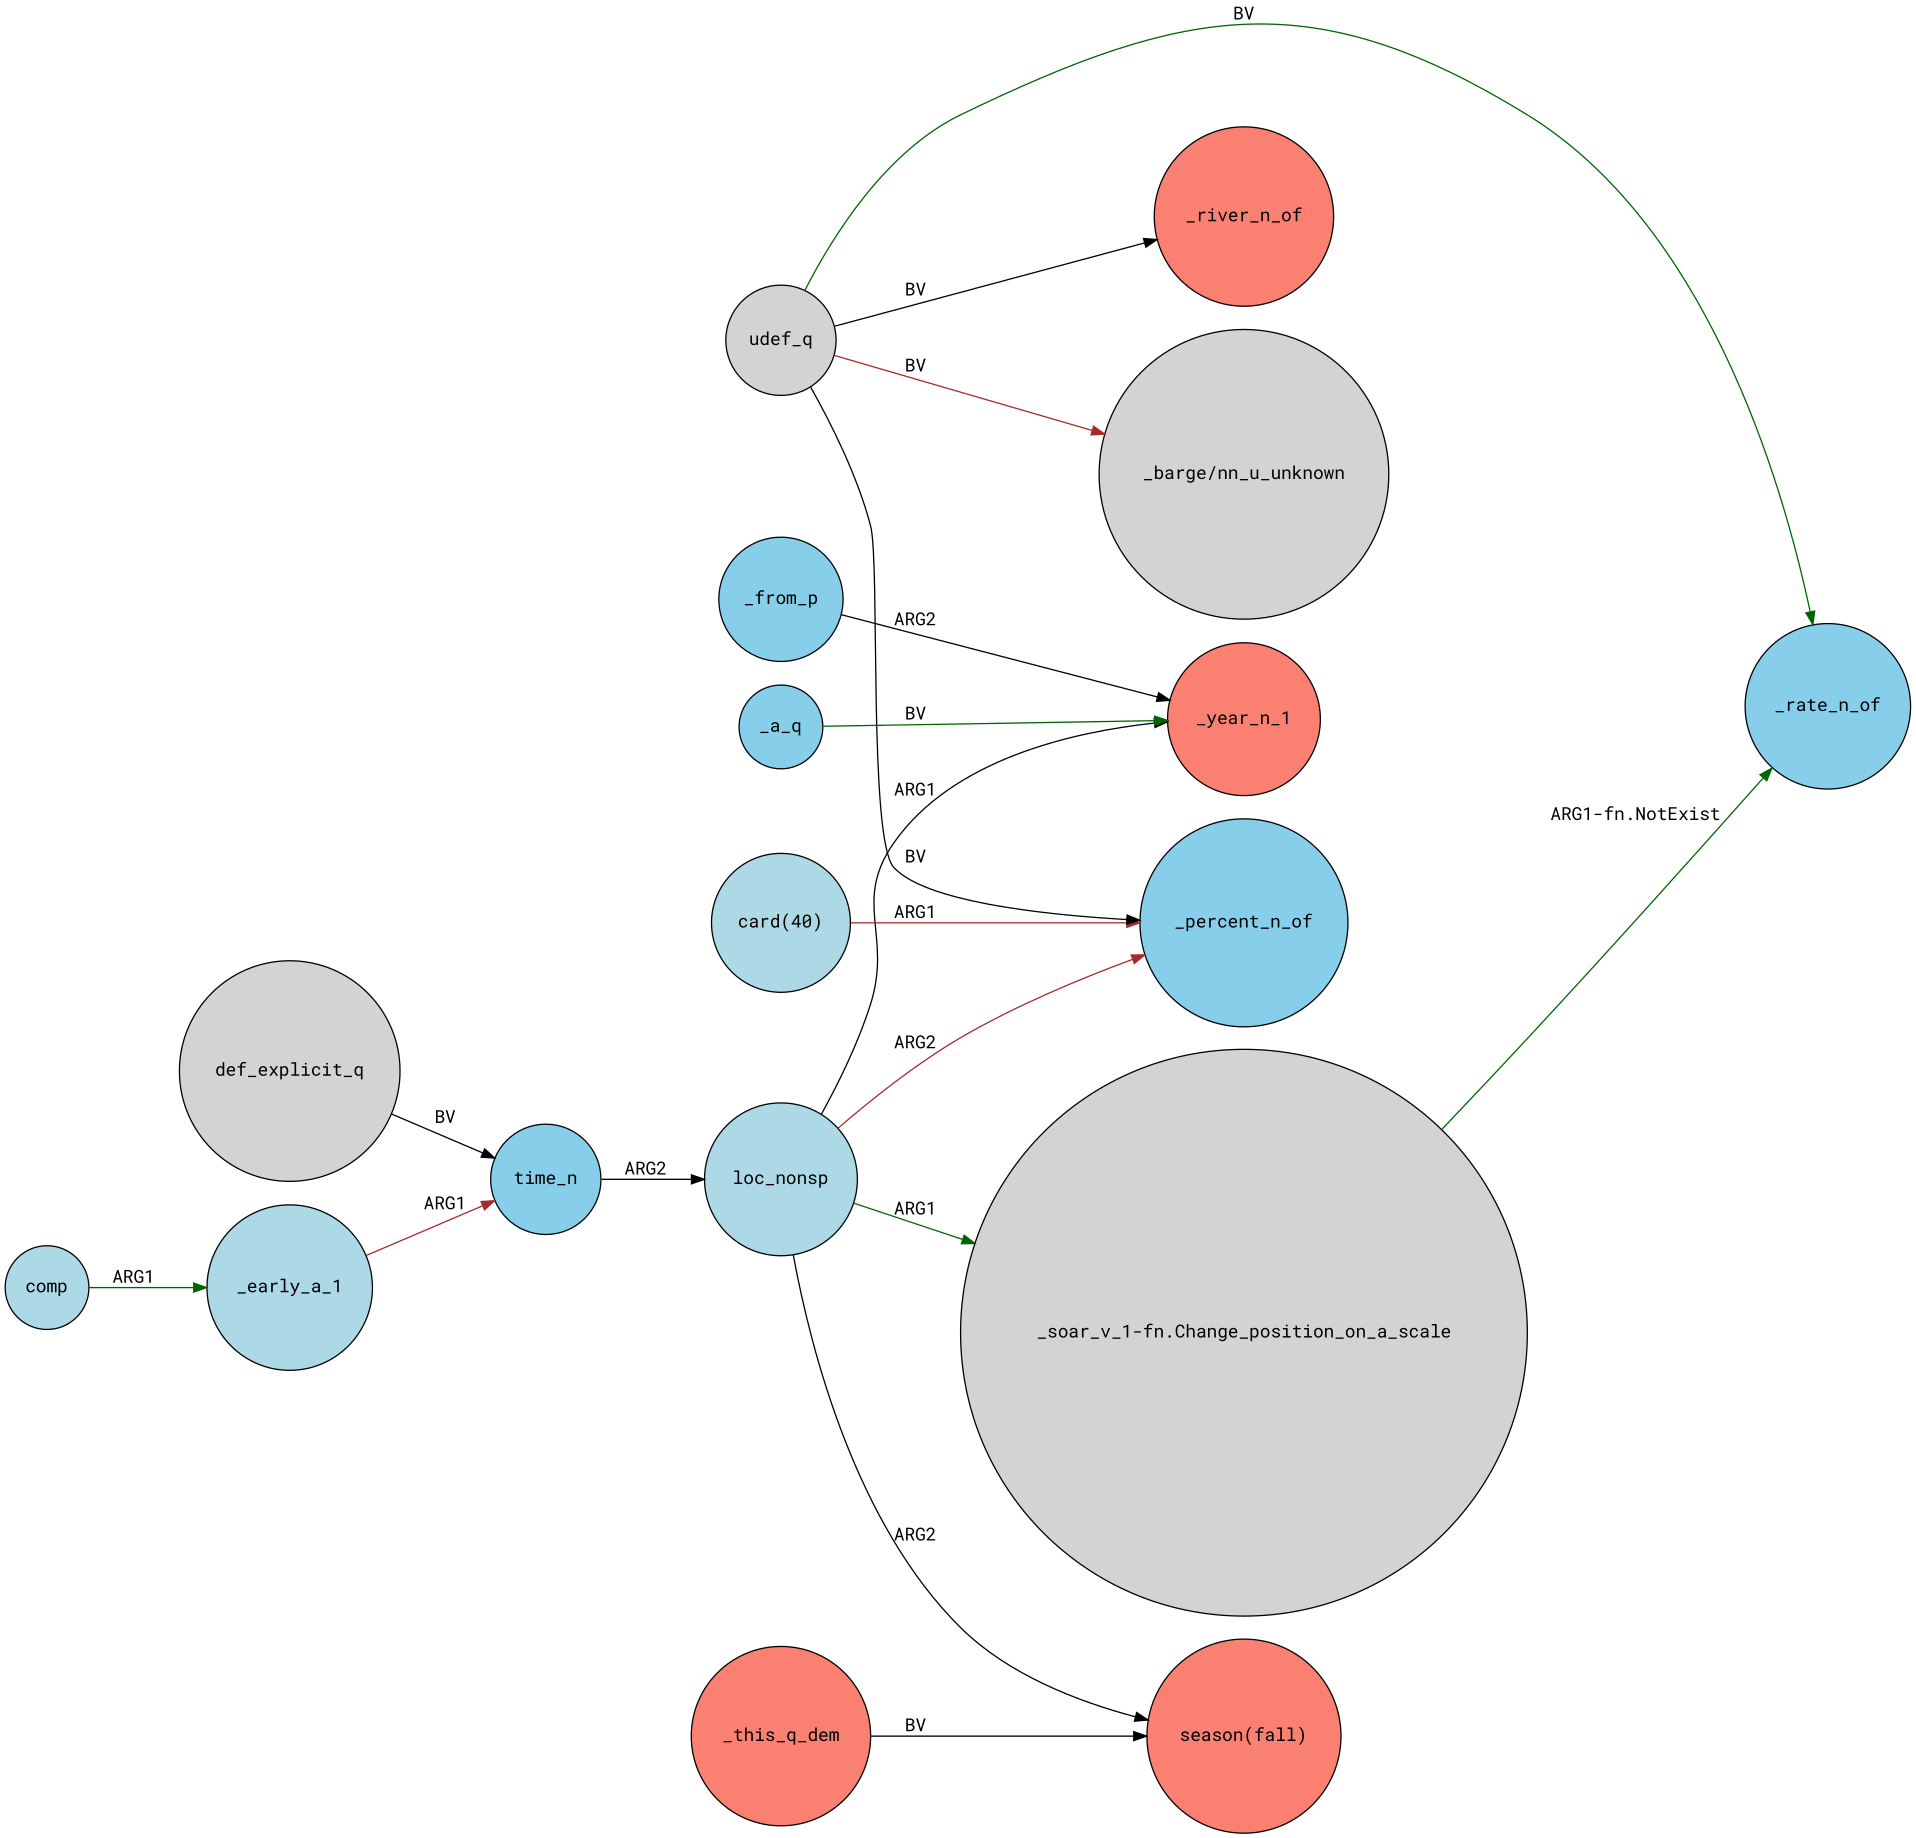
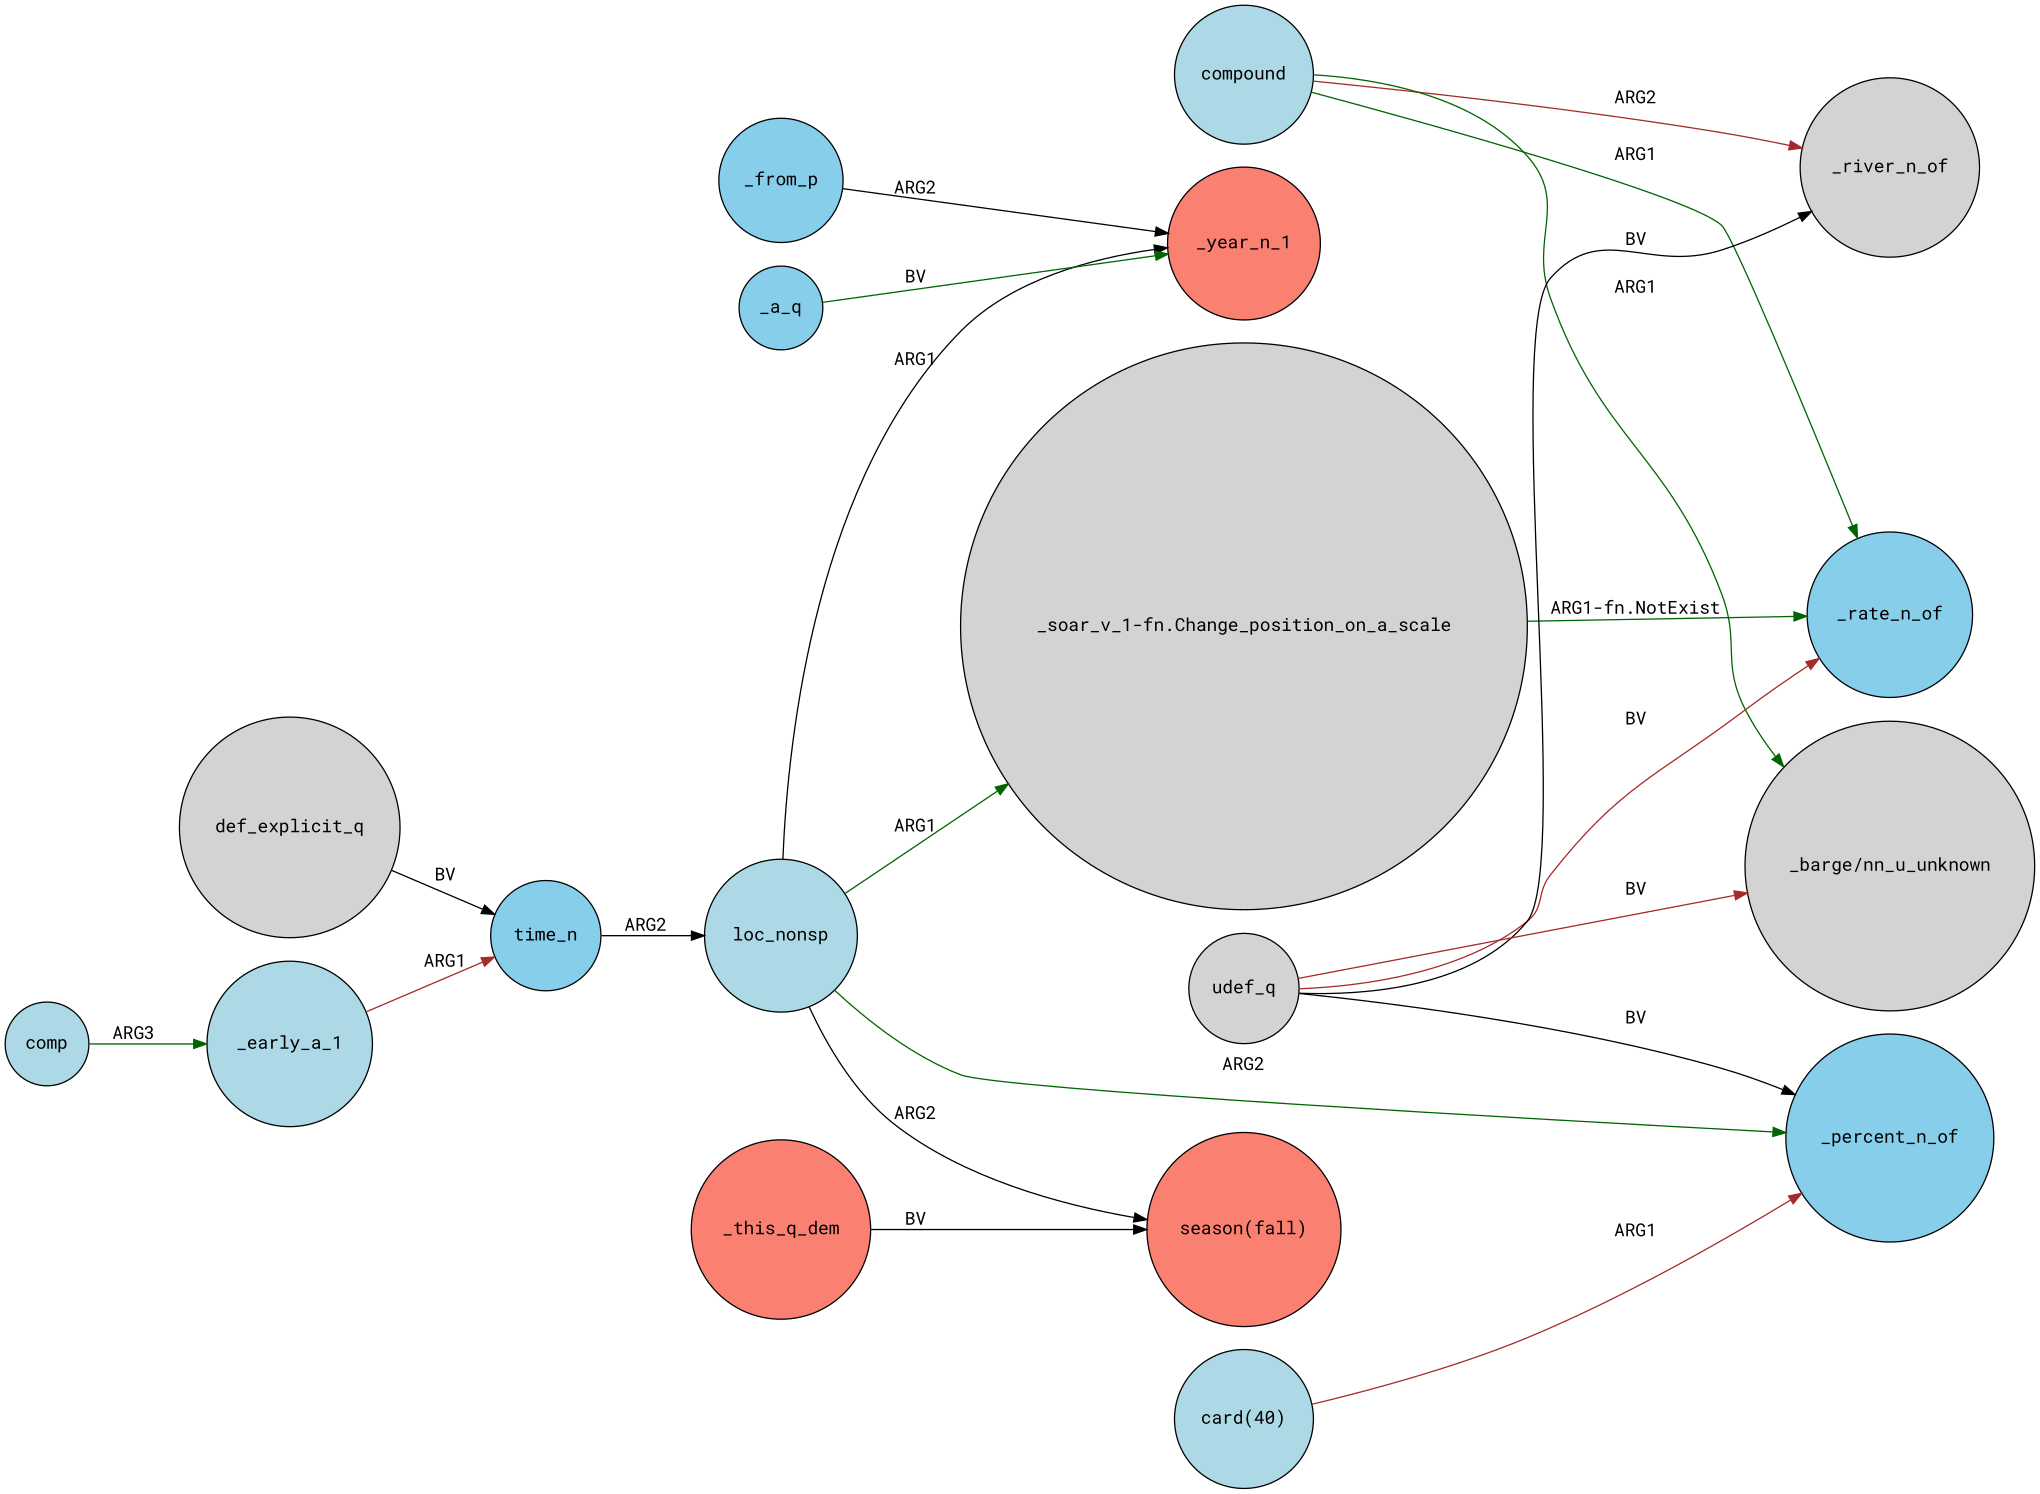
  digraph {
    fontname="Roboto Mono"
    rankdir=LR
    node [fillcolor=lightgrey fontname="Roboto Mono" shape=circle style=filled]
    edge [color=black fontname="Roboto Mono"]
    "_soar_v_1-fn.Change_position_on_a_scale"
    loc_nonsp [fillcolor=lightblue]
    _percent_n_of [fillcolor=skyblue]
    _year_n_1 [fillcolor=salmon]
    "season(fall)" [fillcolor=salmon]
    _rate_n_of [fillcolor=skyblue]
    time_n [fillcolor=skyblue]
    def_explicit_q
    "card(40)" [fillcolor=lightblue]
-   _river_n_of [fillcolor=salmon]
+   compound [fillcolor=lightblue]
+   _river_n_of
    "_barge/nn_u_unknown"
    udef_q
    _from_p [fillcolor=skyblue]
    _early_a_1 [fillcolor=lightblue]
    _a_q [fillcolor=skyblue]
    _this_q_dem [fillcolor=salmon]
    comp [fillcolor=lightblue]
    "_soar_v_1-fn.Change_position_on_a_scale" -> _rate_n_of [color=darkgreen label="ARG1-fn.NotExist"]
    loc_nonsp -> "_soar_v_1-fn.Change_position_on_a_scale" [color=darkgreen label=ARG1]
-   loc_nonsp -> _percent_n_of [color=brown label=ARG2]
+   loc_nonsp -> _percent_n_of [color=darkgreen label=ARG2]
    loc_nonsp -> _year_n_1 [label=ARG1]
    loc_nonsp -> "season(fall)" [label=ARG2]
    time_n -> loc_nonsp [label=ARG2]
    def_explicit_q -> time_n [label=BV]
    "card(40)" -> _percent_n_of [color=brown label=ARG1]
+   compound -> _rate_n_of [color=darkgreen label=ARG1]
+   compound -> _river_n_of [color=brown label=ARG2]
+   compound -> "_barge/nn_u_unknown" [color=darkgreen label=ARG1]
    udef_q -> _percent_n_of [label=BV]
-   udef_q -> _rate_n_of [color=darkgreen label=BV]
+   udef_q -> _rate_n_of [color=brown label=BV]
    udef_q -> _river_n_of [label=BV]
    udef_q -> "_barge/nn_u_unknown" [color=brown label=BV]
    _from_p -> _year_n_1 [label=ARG2]
    _early_a_1 -> time_n [color=brown label=ARG1]
    _a_q -> _year_n_1 [color=darkgreen label=BV]
    _this_q_dem -> "season(fall)" [label=BV]
-   comp -> _early_a_1 [color=darkgreen label=ARG1]
+   comp -> _early_a_1 [color=darkgreen label=ARG3]
  }
